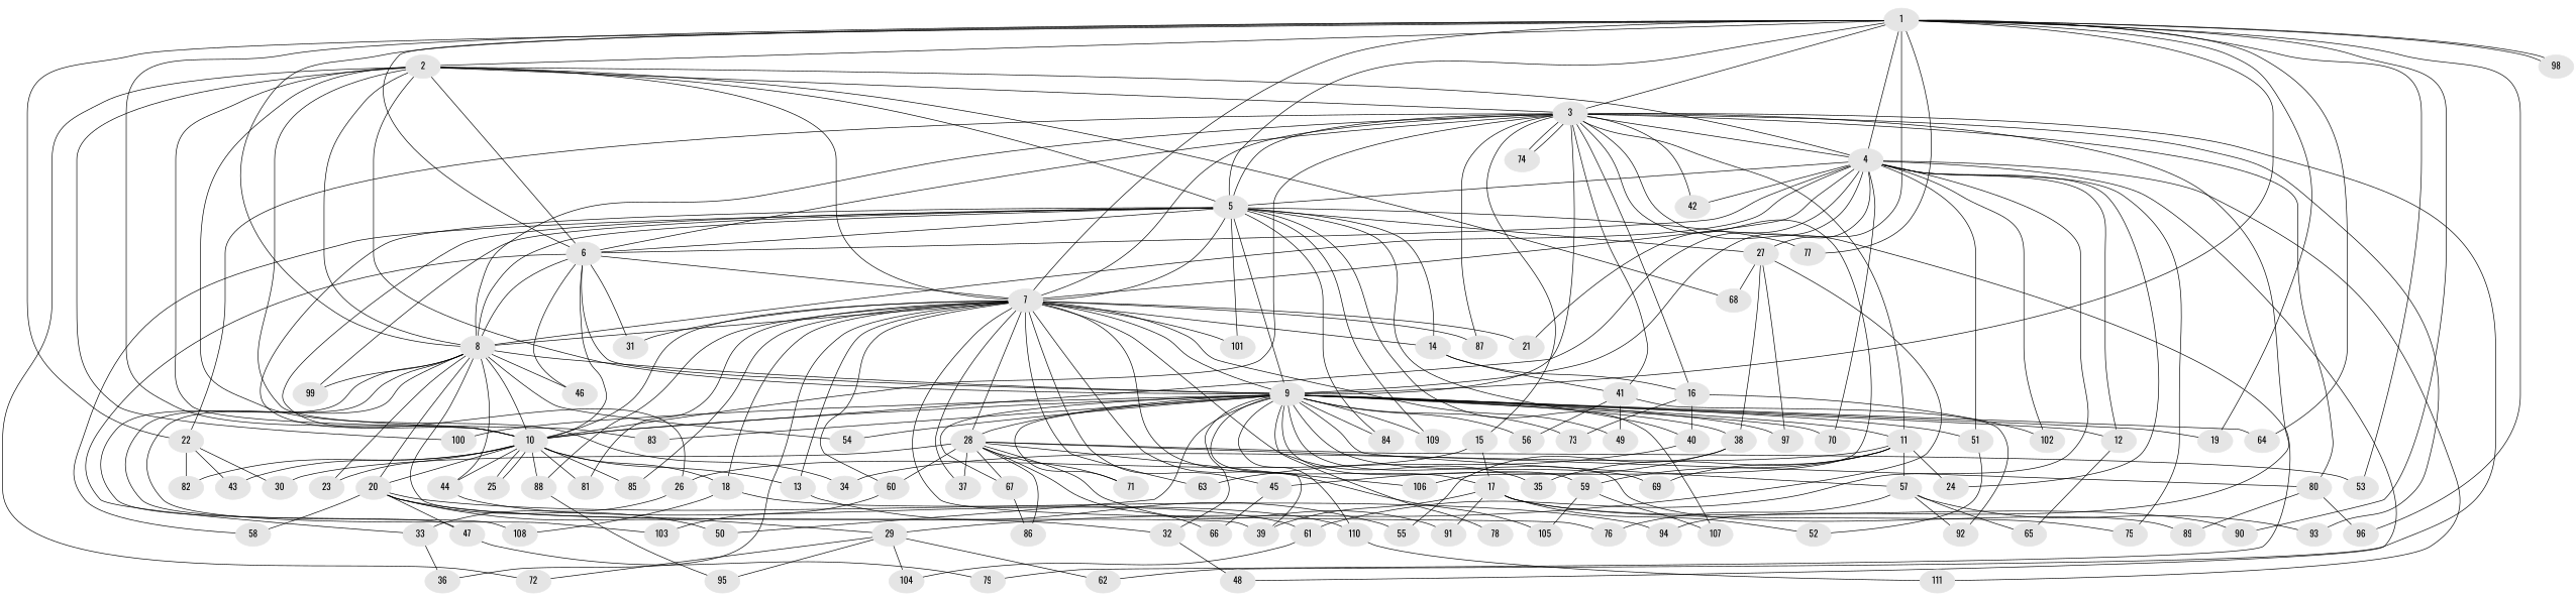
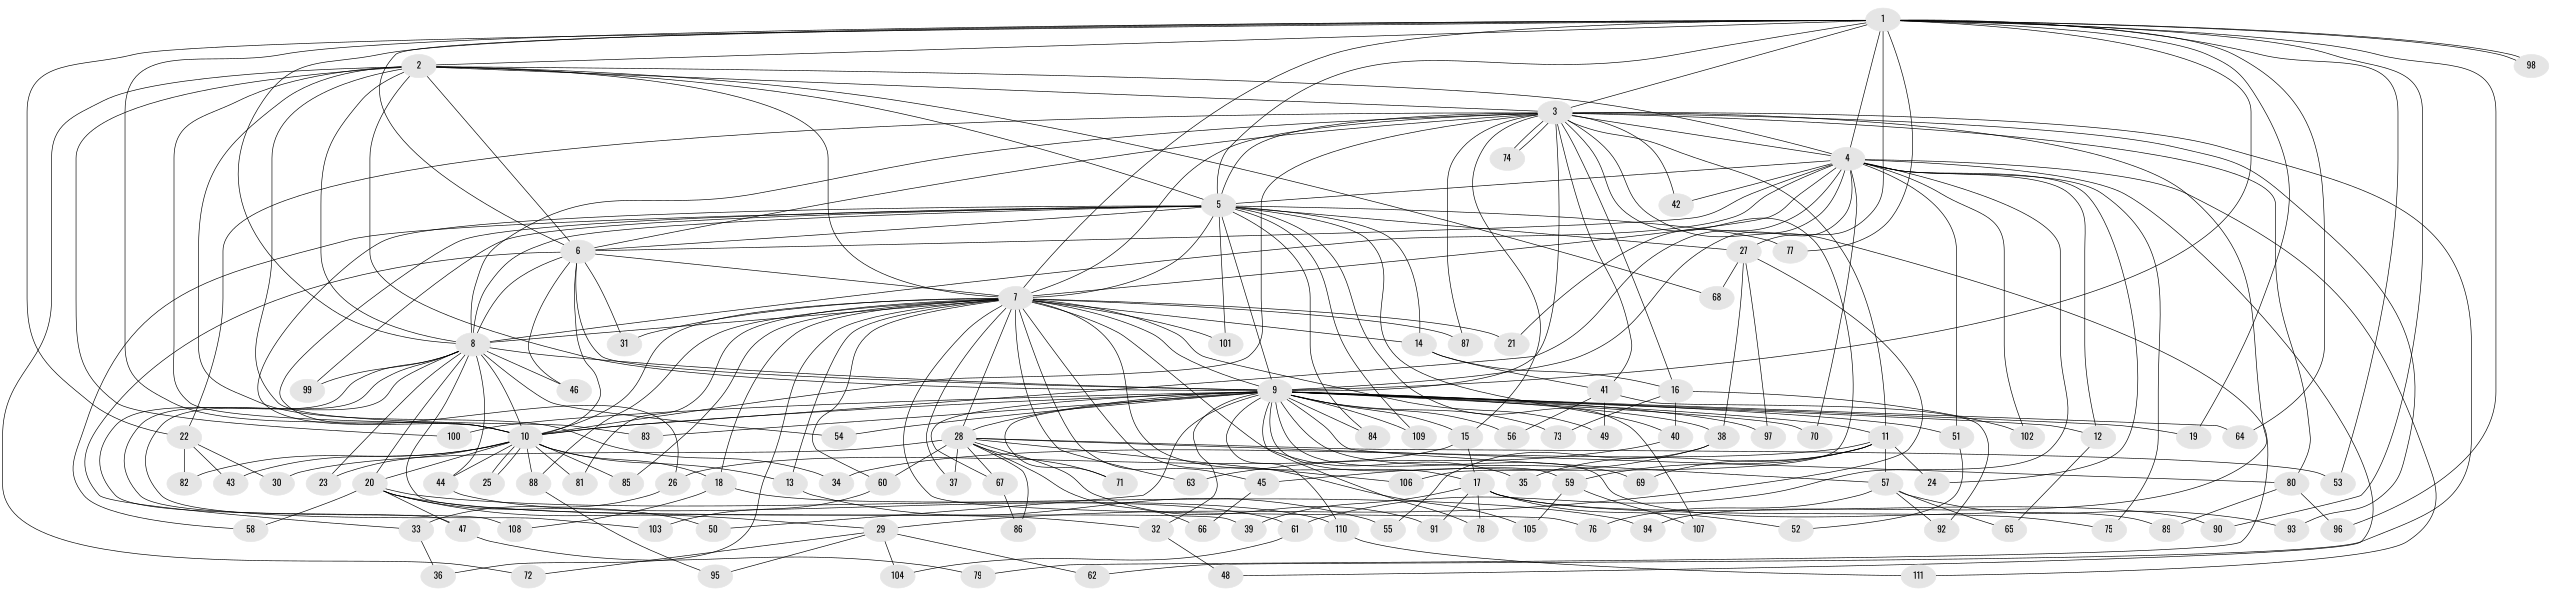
  graph {
    fontname=Oswald
    node [color=gray90 fontname=Oswald style=filled]
    edge [fontname=Oswald]
    1
    2
    3
    4
    5
    6
    7
    8
    9
    10
    19
    22
    27
    53
    64
    77
    90
    96
    98
    34
    68
    72
    83
    100
    11
    15
    16
    41
    42
    62
    74
    79
    80
    87
    93
    94
    106
    12
    21
    24
    48
    51
    61
    70
    75
    102
    111
    14
    26
    40
    58
    84
    99
    101
    107
    109
    31
    33
    46
    13
    17
    18
    28
    35
    36
    37
    45
    49
    60
    63
    76
    81
    85
    88
    105
    20
    23
    39
    44
    47
    54
    103
    108
    32
    38
    50
    56
    57
    59
    67
    69
    71
    73
    78
    89
    97
    110
    25
    43
    82
    30
    29
    92
    65
    52
    104
    55
    91
    66
    86
    95
    1 -- 2
    1 -- 3
    1 -- 4
    1 -- 5
    1 -- 6
    1 -- 7
    1 -- 8
    1 -- 9
    1 -- 10
    1 -- 19
    1 -- 22
    1 -- 27
    1 -- 53
    1 -- 64
    1 -- 77
    1 -- 90
    1 -- 96
    1 -- 98
    1 -- 98
    2 -- 3
    2 -- 4
    2 -- 5
    2 -- 6
    2 -- 7
    2 -- 8
    2 -- 9
    2 -- 10
    2 -- 34
    2 -- 68
    2 -- 72
    2 -- 83
    2 -- 100
    3 -- 4
    3 -- 5
    3 -- 6
    3 -- 7
    3 -- 8
    3 -- 9
    3 -- 10
    3 -- 22
    3 -- 11
    3 -- 15
    3 -- 16
    3 -- 41
    3 -- 42
    3 -- 62
    3 -- 74
    3 -- 74
    3 -- 79
    3 -- 80
    3 -- 87
    3 -- 93
    3 -- 94
    3 -- 106
    4 -- 5
    4 -- 6
    4 -- 7
    4 -- 8
    4 -- 9
    4 -- 10
    4 -- 42
    4 -- 12
    4 -- 21
    4 -- 24
    4 -- 48
    4 -- 51
    4 -- 61
    4 -- 70
    4 -- 75
    4 -- 102
    4 -- 111
    5 -- 6
    5 -- 7
    5 -- 8
    5 -- 9
    5 -- 10
    5 -- 27
    5 -- 77
    5 -- 14
    5 -- 26
    5 -- 40
    5 -- 58
    5 -- 84
    5 -- 99
    5 -- 101
    5 -- 107
    5 -- 109
    6 -- 7
    6 -- 8
    6 -- 9
    6 -- 10
    6 -- 31
    6 -- 33
    6 -- 46
    7 -- 8
    7 -- 9
    7 -- 10
    7 -- 87
    7 -- 21
    7 -- 14
    7 -- 101
    7 -- 31
    7 -- 13
    7 -- 17
    7 -- 18
    7 -- 28
    7 -- 35
    7 -- 36
    7 -- 37
    7 -- 45
    7 -- 49
    7 -- 60
    7 -- 63
    7 -- 76
    7 -- 81
    7 -- 85
    7 -- 88
    7 -- 105
    8 -- 9
    8 -- 10
    8 -- 99
    8 -- 46
    8 -- 20
    8 -- 23
    8 -- 39
    8 -- 44
    8 -- 47
    8 -- 54
    8 -- 103
    8 -- 108
    9 -- 10
    9 -- 19
    9 -- 64
    9 -- 83
    9 -- 100
    9 -- 11
-   9 -- 39
+   9 -- 15
    9 -- 12
    9 -- 51
    9 -- 70
    9 -- 84
    9 -- 109
    9 -- 28
    9 -- 54
    9 -- 32
    9 -- 38
    9 -- 50
    9 -- 56
    9 -- 57
    9 -- 59
    9 -- 67
    9 -- 69
    9 -- 71
    9 -- 73
    9 -- 78
    9 -- 89
    9 -- 97
    9 -- 110
    10 -- 13
    10 -- 18
    10 -- 81
    10 -- 85
    10 -- 88
    10 -- 20
    10 -- 23
    10 -- 44
    10 -- 25
    10 -- 25
    10 -- 43
    10 -- 82
    22 -- 43
    22 -- 82
    22 -- 30
    27 -- 68
    27 -- 38
    27 -- 97
    27 -- 29
    11 -- 34
    11 -- 24
    11 -- 35
    11 -- 57
    11 -- 59
    11 -- 69
    15 -- 26
    15 -- 17
    16 -- 102
    16 -- 40
    16 -- 73
    41 -- 49
    41 -- 56
    41 -- 92
    80 -- 96
    80 -- 89
    12 -- 65
    51 -- 52
    61 -- 104
    14 -- 16
    14 -- 41
    26 -- 33
    40 -- 63
    33 -- 36
    13 -- 55
    17 -- 90
    17 -- 75
    17 -- 39
+   17 -- 78
    17 -- 52
    17 -- 91
    18 -- 108
    18 -- 110
    28 -- 53
    28 -- 80
    28 -- 106
    28 -- 37
    28 -- 60
    28 -- 67
    28 -- 71
    28 -- 30
    28 -- 91
    28 -- 66
    28 -- 86
    45 -- 66
    60 -- 103
    88 -- 95
    20 -- 94
    20 -- 58
    20 -- 47
    20 -- 32
    20 -- 50
    20 -- 29
    44 -- 61
    47 -- 79
    32 -- 48
    38 -- 45
    38 -- 55
    57 -- 93
    57 -- 76
    57 -- 92
    57 -- 65
    59 -- 107
    59 -- 105
    67 -- 86
    110 -- 111
    29 -- 72
    29 -- 62
    29 -- 104
    29 -- 95
  }
